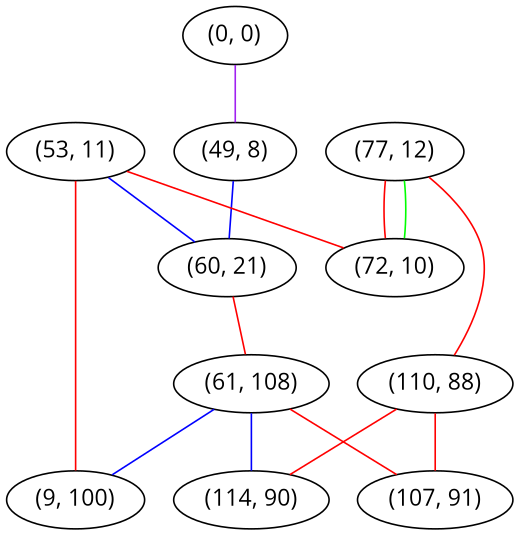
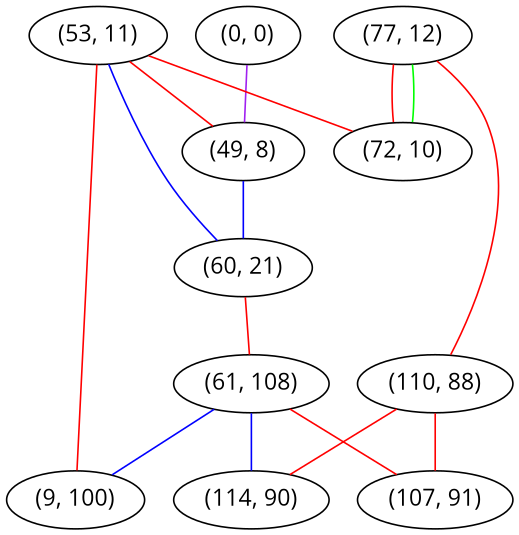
  graph {
    fontname="Open Sans"
    node [fontname="Open Sans"]
    edge [color=red fontname="Open Sans" weight=1]
    "(77, 12)"
    "(110, 88)"
    "(72, 10)"
    "(107, 91)"
    "(114, 90)"
    "(0, 0)"
    "(49, 8)"
    "(60, 21)"
    "(53, 11)"
    "(9, 100)"
    "(61, 108)"
    "(77, 12)" -- "(110, 88)"
    "(77, 12)" -- "(72, 10)"
    "(77, 12)" -- "(72, 10)" [color=green weight=2]
    "(110, 88)" -- "(107, 91)"
    "(110, 88)" -- "(114, 90)"
    "(0, 0)" -- "(49, 8)" [color=purple weight=4]
    "(49, 8)" -- "(60, 21)" [color=blue weight=3]
    "(60, 21)" -- "(61, 108)"
    "(53, 11)" -- "(72, 10)"
+   "(53, 11)" -- "(49, 8)"
    "(53, 11)" -- "(60, 21)" [color=blue weight=3]
    "(53, 11)" -- "(9, 100)"
    "(61, 108)" -- "(107, 91)" [weight=3]
    "(61, 108)" -- "(114, 90)" [color=blue weight=3]
    "(61, 108)" -- "(9, 100)" [color=blue weight=3]
  }
